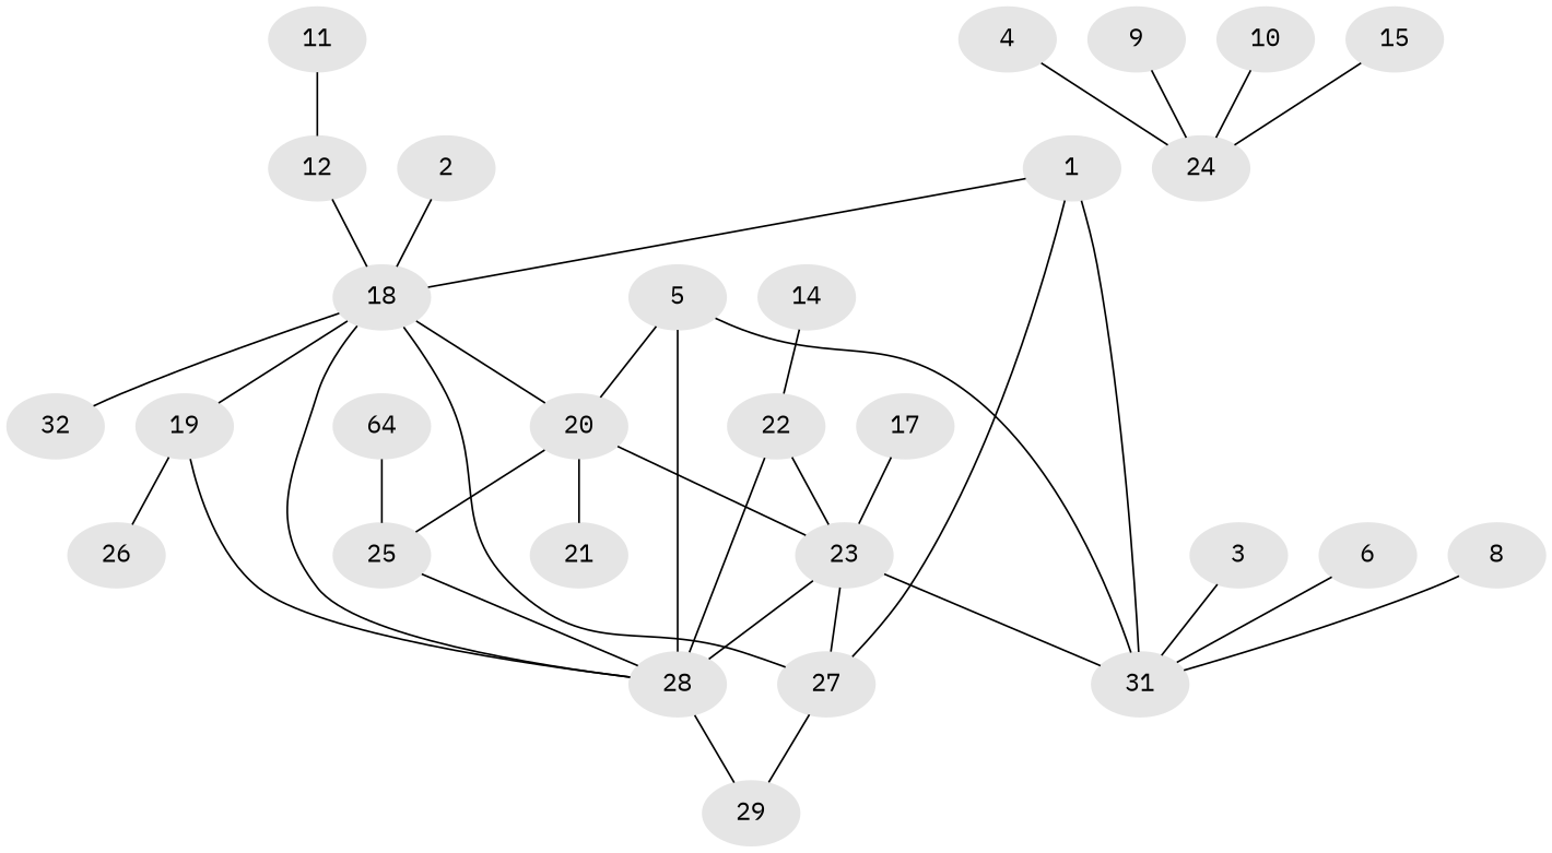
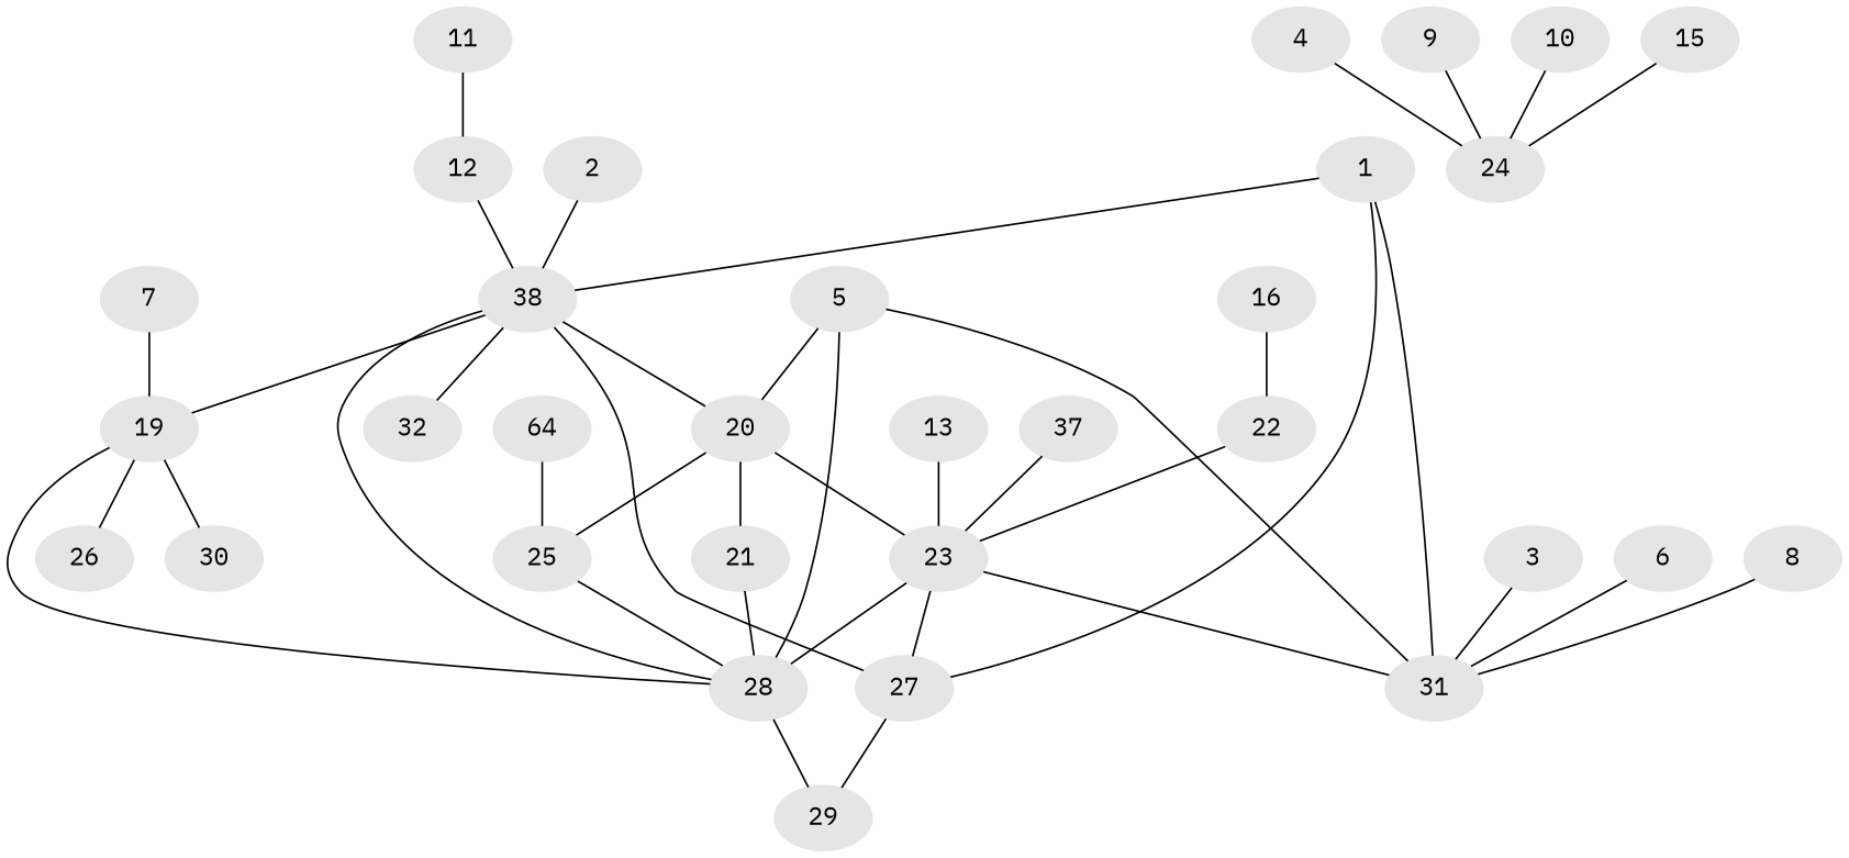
  graph {
    fontname="IBM Plex Mono"
    node [color=gray90 fontname="IBM Plex Mono" style=filled]
    edge [fontname="IBM Plex Mono" weight=1.0]
    1
-   18
+   18 [label=38]
    27
    31
    20
    28
    19
    32
    29
    2
    3
    4
    24
    5
    23
    25
    21
    6
+   7
    26
+   30
    8
    9
    10
    11
    12
+   13
    n28 [label=64]
    15
-   16 [label=14]
+   16
    22
-   17
+   17 [label=37]
    1 -- 18
    1 -- 27
    1 -- 31
    18 -- 27
    18 -- 20
    18 -- 28
    18 -- 19
    18 -- 32
    27 -- 29
    20 -- 23
    20 -- 25 [weight=2.0]
    20 -- 21
    28 -- 29
    19 -- 28
    19 -- 26
+   19 -- 30
    2 -- 18
    3 -- 31
    4 -- 24
    5 -- 31 [weight=2.0]
    5 -- 20
    5 -- 28 [weight=2.0]
    23 -- 27
    23 -- 31
    23 -- 28
    25 -- 28
    6 -- 31
+   7 -- 19
    8 -- 31
    9 -- 24
    10 -- 24
    11 -- 12
    12 -- 18
+   13 -- 23
    n28 -- 25
    15 -- 24
    16 -- 22
-   22 -- 28
+   21 -- 28
    22 -- 23
    17 -- 23
  }
